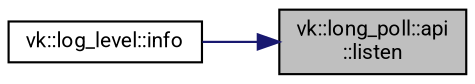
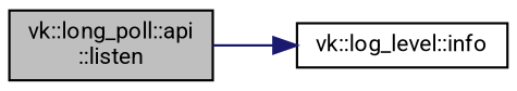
  digraph {
    rankdir=LR
    fontname=Roboto
    node [color=black fontname=Roboto fontsize=10 shape=record style=filled]
    n1 [fillcolor=grey75 fontcolor=black height=0.2 label="vk::long_poll::api\l::listen" width=0.4]
    n2 [fillcolor=white height=0.2 label="vk::log_level::info" width=0.4]
-   n2 -> n1 [color=midnightblue fontname=Roboto fontsize=10 labelfontname=Helvetica labelfontsize=10 style=solid]
+   n1 -> n2 [color=midnightblue fontname=Roboto fontsize=10 labelfontname=Helvetica labelfontsize=10 style=solid]
  }
